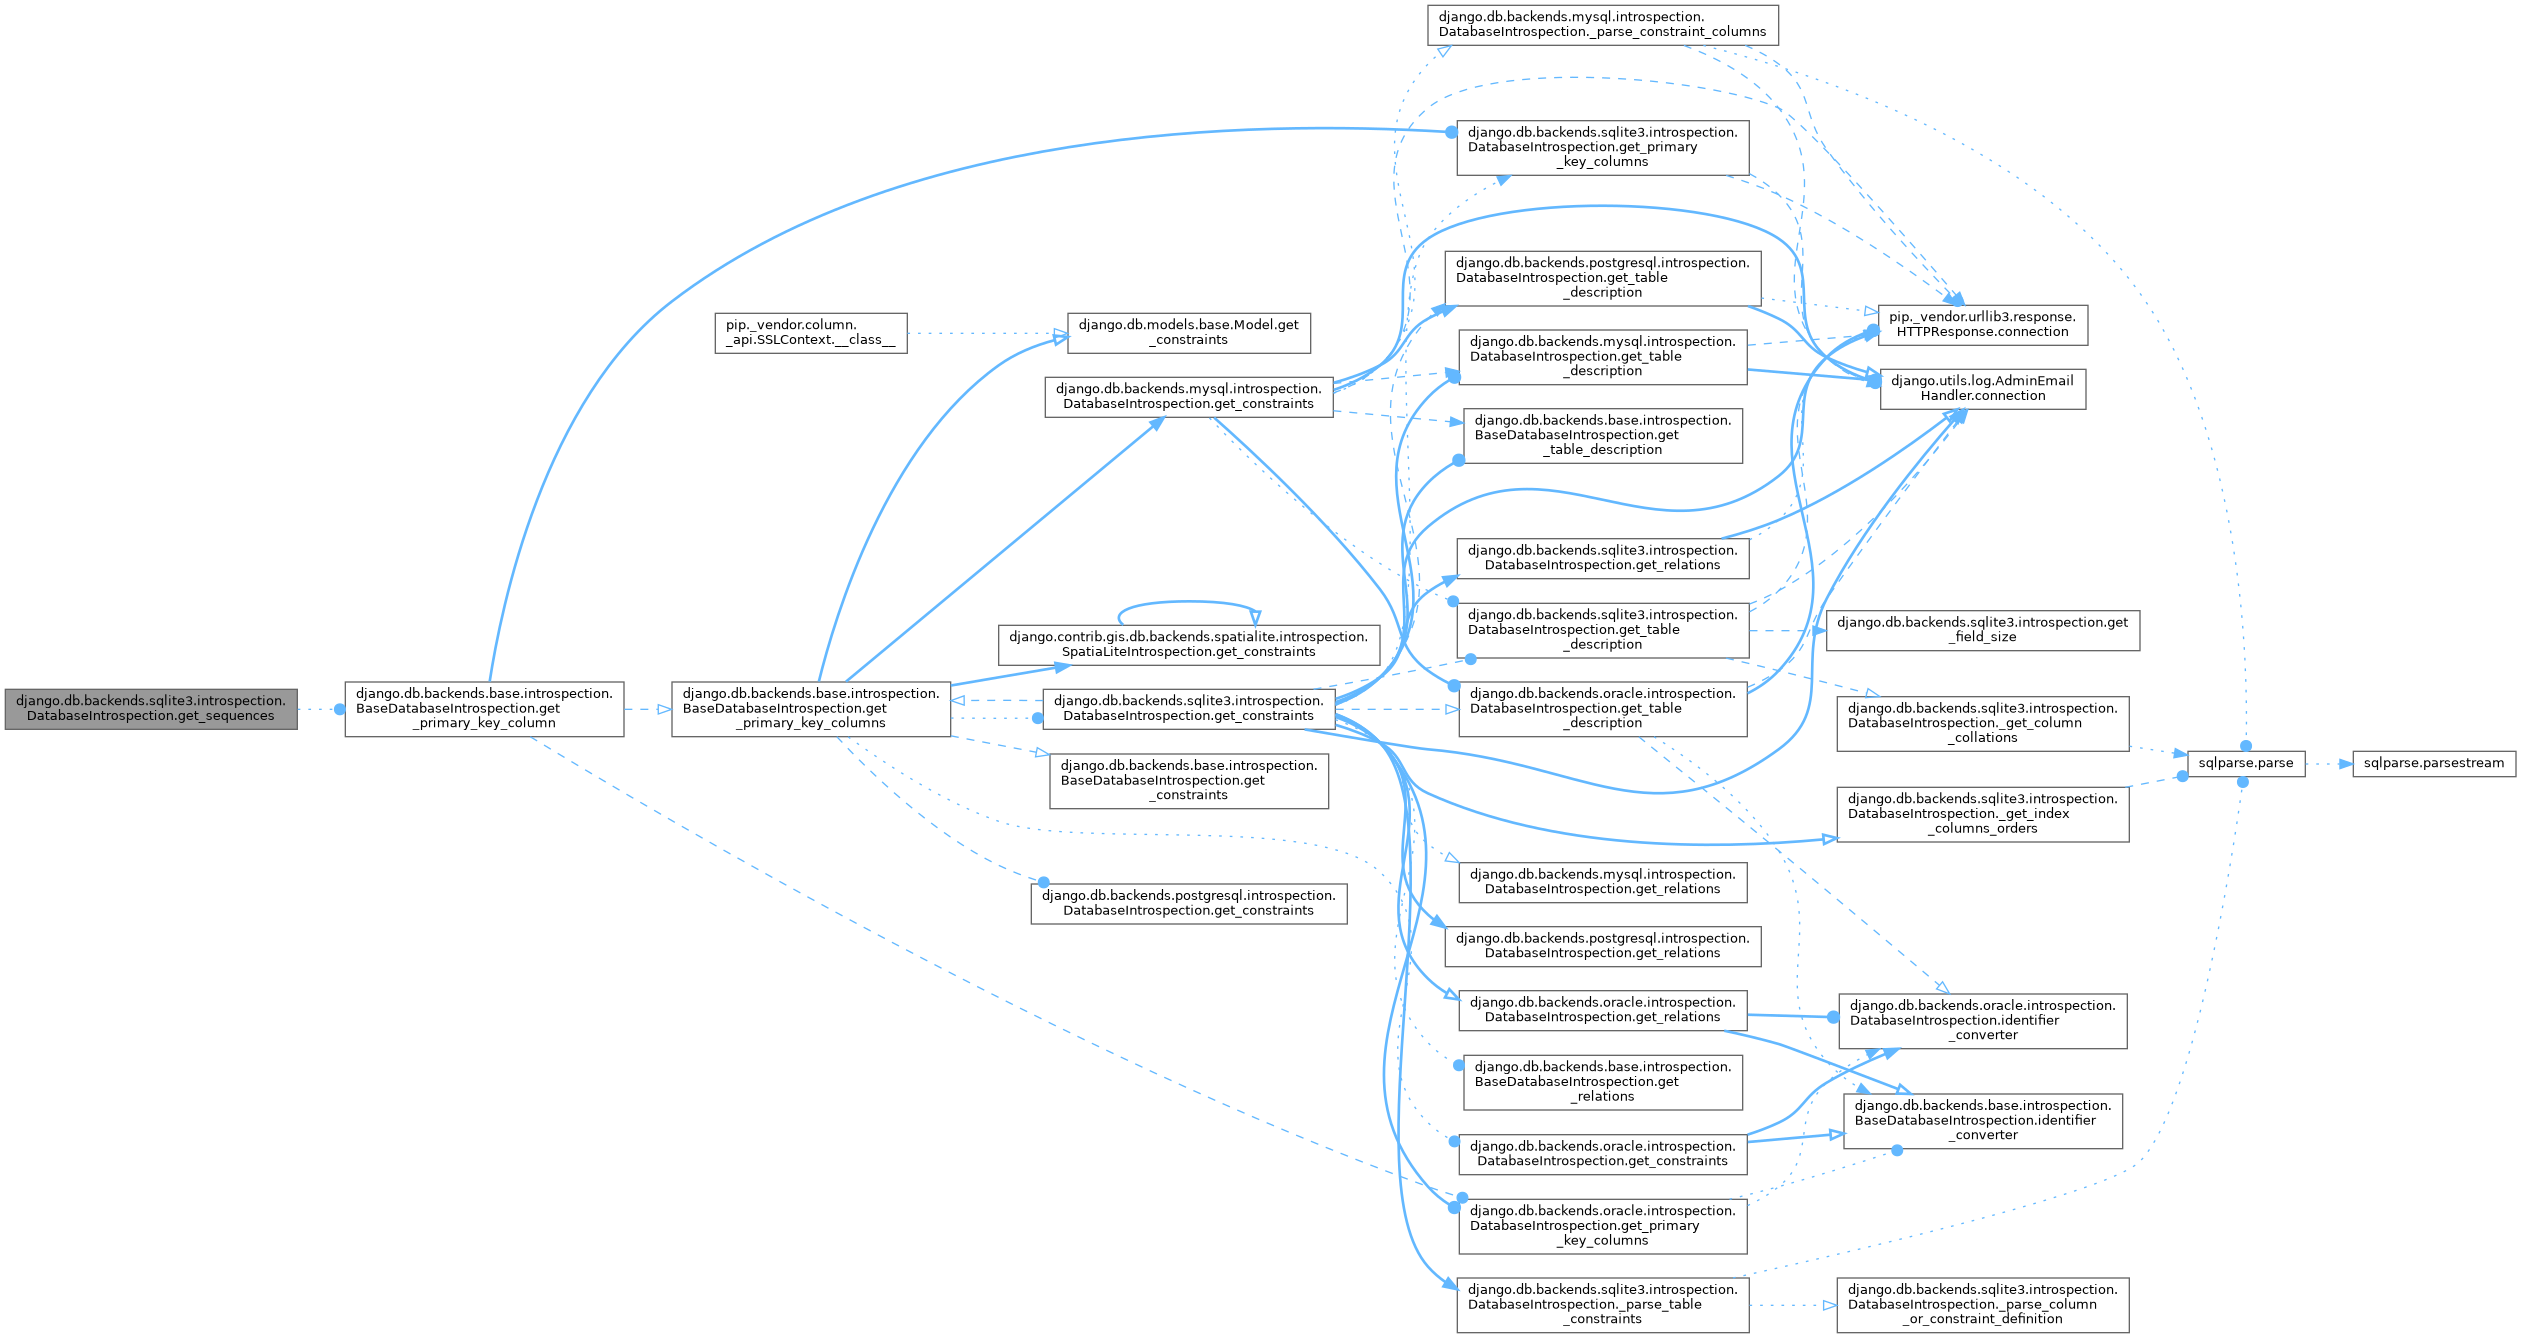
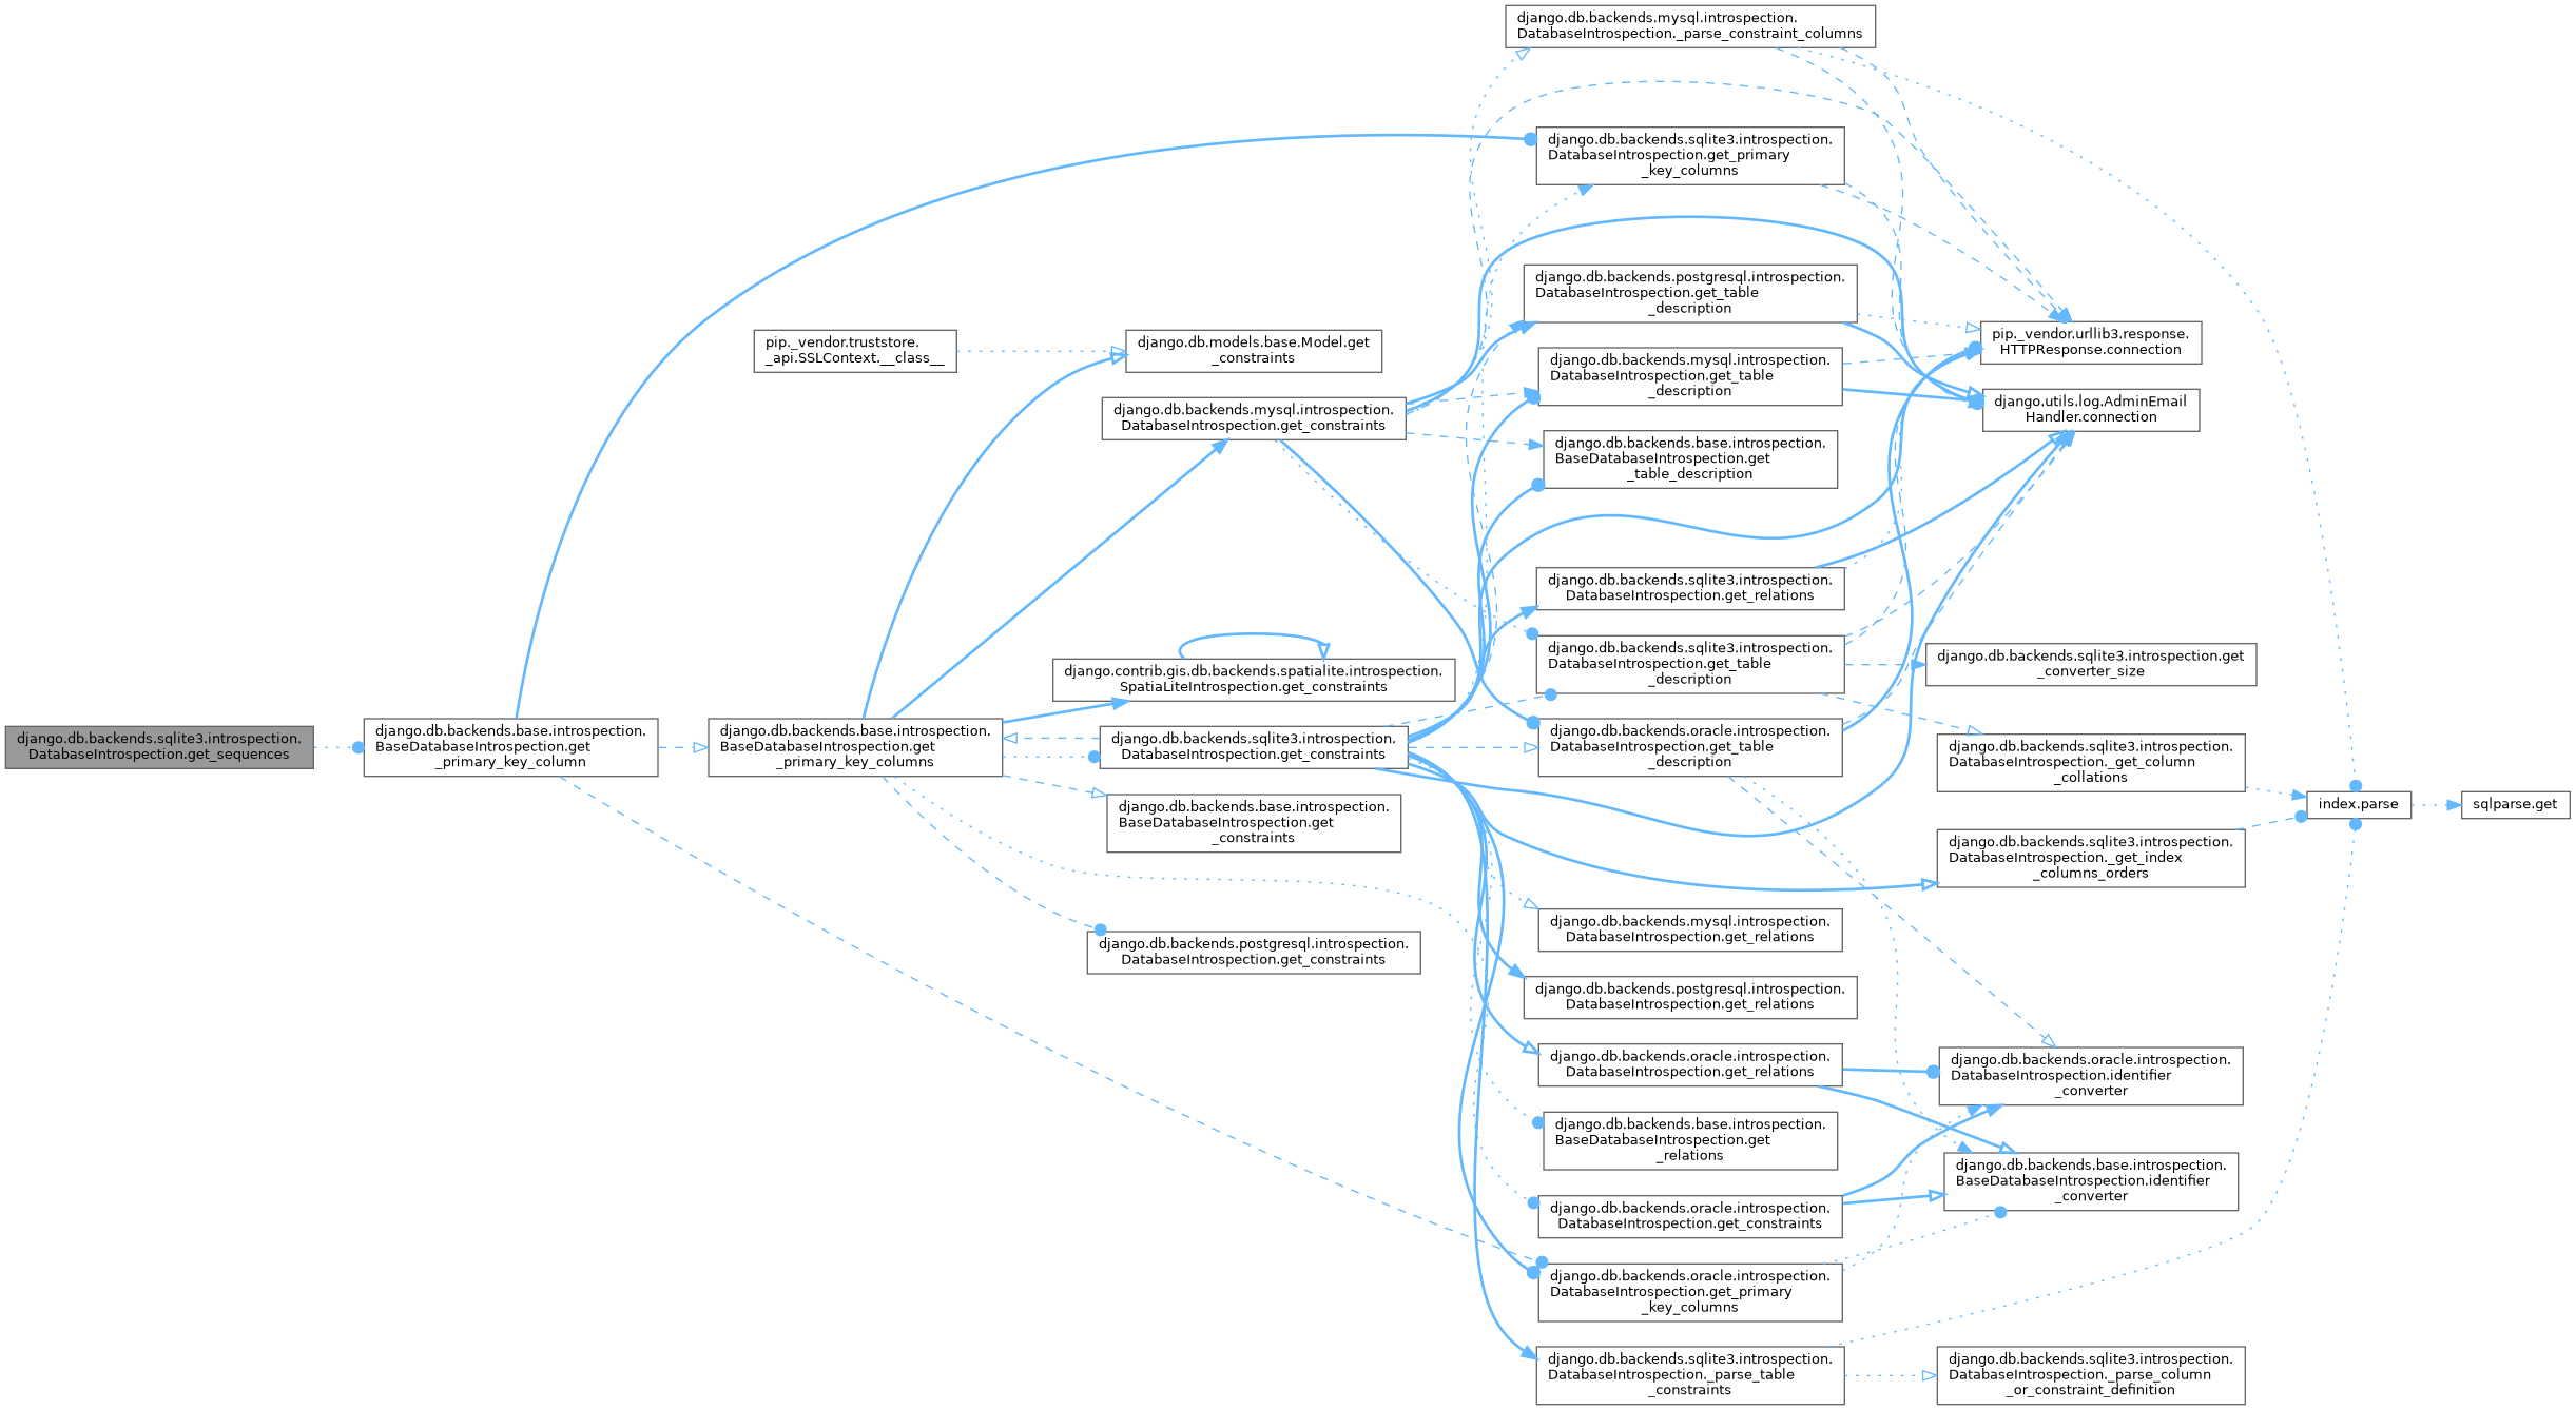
  digraph {
    rankdir=LR
    node [color=grey40 fillcolor=white fontname=Helvetica fontsize=10 shape=box style=filled]
    edge [arrowhead=dot color=steelblue1 fontname=Helvetica fontsize=10 labelfontname=Helvetica labelfontsize=10 style=bold]
    n1 [color=gray40 fillcolor=grey60 fontcolor=black height=0.2 label="django.db.backends.sqlite3.introspection.\lDatabaseIntrospection.get_sequences" width=0.4]
    n2 [height=0.2 label="django.db.backends.base.introspection.\lBaseDatabaseIntrospection.get\l_primary_key_column" width=0.4]
    n3 [height=0.2 label="django.db.backends.base.introspection.\lBaseDatabaseIntrospection.get\l_primary_key_columns" width=0.4]
    n4 [height=0.2 label="django.db.backends.oracle.introspection.\lDatabaseIntrospection.get_primary\l_key_columns" width=0.4]
    n5 [height=0.2 label="django.db.backends.sqlite3.introspection.\lDatabaseIntrospection.get_primary\l_key_columns" width=0.4]
    n6 [height=0.2 label="django.contrib.gis.db.backends.spatialite.introspection.\lSpatiaLiteIntrospection.get_constraints" width=0.4]
    n7 [height=0.2 label="django.db.backends.base.introspection.\lBaseDatabaseIntrospection.get\l_constraints" width=0.4]
    n8 [height=0.2 label="django.db.backends.mysql.introspection.\lDatabaseIntrospection.get_constraints" width=0.4]
    n9 [height=0.2 label="django.db.backends.oracle.introspection.\lDatabaseIntrospection.get_constraints" width=0.4]
    n10 [height=0.2 label="django.db.backends.postgresql.introspection.\lDatabaseIntrospection.get_constraints" width=0.4]
    n11 [height=0.2 label="django.db.backends.sqlite3.introspection.\lDatabaseIntrospection.get_constraints" width=0.4]
    n12 [height=0.2 label="django.db.models.base.Model.get\l_constraints" width=0.4]
    n13 [height=0.2 label="django.db.backends.base.introspection.\lBaseDatabaseIntrospection.identifier\l_converter" width=0.4]
    n14 [height=0.2 label="django.db.backends.oracle.introspection.\lDatabaseIntrospection.identifier\l_converter" width=0.4]
    n15 [height=0.2 label="django.utils.log.AdminEmail\lHandler.connection" width=0.4]
    n16 [height=0.2 label="pip._vendor.urllib3.response.\lHTTPResponse.connection" width=0.4]
    n17 [height=0.2 label="django.db.backends.mysql.introspection.\lDatabaseIntrospection._parse_constraint_columns" width=0.4]
    n18 [height=0.2 label="django.db.backends.base.introspection.\lBaseDatabaseIntrospection.get\l_table_description" width=0.4]
    n19 [height=0.2 label="django.db.backends.mysql.introspection.\lDatabaseIntrospection.get_table\l_description" width=0.4]
    n20 [height=0.2 label="django.db.backends.oracle.introspection.\lDatabaseIntrospection.get_table\l_description" width=0.4]
    n21 [height=0.2 label="django.db.backends.postgresql.introspection.\lDatabaseIntrospection.get_table\l_description" width=0.4]
    n22 [height=0.2 label="django.db.backends.sqlite3.introspection.\lDatabaseIntrospection.get_table\l_description" width=0.4]
    n23 [height=0.2 label="django.db.backends.sqlite3.introspection.\lDatabaseIntrospection._get_index\l_columns_orders" width=0.4]
    n24 [height=0.2 label="django.db.backends.sqlite3.introspection.\lDatabaseIntrospection._parse_table\l_constraints" width=0.4]
    n25 [height=0.2 label="django.db.backends.base.introspection.\lBaseDatabaseIntrospection.get\l_relations" width=0.4]
    n26 [height=0.2 label="django.db.backends.mysql.introspection.\lDatabaseIntrospection.get_relations" width=0.4]
    n27 [height=0.2 label="django.db.backends.oracle.introspection.\lDatabaseIntrospection.get_relations" width=0.4]
    n28 [height=0.2 label="django.db.backends.postgresql.introspection.\lDatabaseIntrospection.get_relations" width=0.4]
    n29 [height=0.2 label="django.db.backends.sqlite3.introspection.\lDatabaseIntrospection.get_relations" width=0.4]
-   n30 [height=0.2 label="sqlparse.parse" width=0.4]
+   n30 [height=0.2 label="index.parse" width=0.4]
    n31 [height=0.2 label="django.db.backends.sqlite3.introspection.\lDatabaseIntrospection._get_column\l_collations" width=0.4]
-   n32 [height=0.2 label="django.db.backends.sqlite3.introspection.get\l_field_size" width=0.4]
-   n33 [height=0.2 label="sqlparse.parsestream" width=0.4]
+   n32 [height=0.2 label="django.db.backends.sqlite3.introspection.get\l_converter_size" width=0.4]
+   n33 [height=0.2 label="sqlparse.get" width=0.4]
    n34 [height=0.2 label="django.db.backends.sqlite3.introspection.\lDatabaseIntrospection._parse_column\l_or_constraint_definition" width=0.4]
-   n35 [height=0.2 label="pip._vendor.column.\l_api.SSLContext.__class__" width=0.4]
+   n35 [height=0.2 label="pip._vendor.truststore.\l_api.SSLContext.__class__" width=0.4]
    n1 -> n2 [style=dotted]
    n2 -> n3 [arrowhead=onormal style=dashed]
    n2 -> n4 [style=dashed]
    n2 -> n5
    n3 -> n6 [arrowhead=normal]
    n3 -> n7 [arrowhead=onormal style=dashed]
    n3 -> n8 [arrowhead=normal]
    n3 -> n9 [style=dotted]
    n3 -> n10 [style=dashed]
    n3 -> n11 [style=dotted]
    n3 -> n12 [arrowhead=onormal]
    n4 -> n13 [style=dotted]
    n4 -> n14 [arrowhead=normal style=dotted]
    n5 -> n15 [style=dashed]
    n5 -> n16 [arrowhead=normal style=dashed]
    n6 -> n6 [arrowhead=onormal]
    n8 -> n15
    n8 -> n16 [arrowhead=normal style=dashed]
    n8 -> n17 [arrowhead=onormal style=dotted]
    n8 -> n18 [arrowhead=normal style=dashed]
    n8 -> n19 [arrowhead=normal style=dashed]
    n8 -> n20
    n8 -> n21 [arrowhead=normal]
    n8 -> n22 [style=dotted]
    n9 -> n13 [arrowhead=onormal]
    n9 -> n14 [arrowhead=normal]
    n11 -> n3 [arrowhead=onormal style=dashed]
    n11 -> n4
    n11 -> n5 [arrowhead=normal style=dotted]
    n11 -> n15 [arrowhead=normal]
    n11 -> n16 [arrowhead=normal]
    n11 -> n18
    n11 -> n19
    n11 -> n20 [arrowhead=onormal style=dashed]
    n11 -> n21 [arrowhead=normal style=dashed]
    n11 -> n22 [style=dashed]
    n11 -> n23 [arrowhead=onormal]
    n11 -> n24 [arrowhead=normal]
    n11 -> n25 [style=dotted]
    n11 -> n26 [arrowhead=onormal style=dotted]
    n11 -> n27 [arrowhead=onormal]
    n11 -> n28 [arrowhead=normal]
    n11 -> n29 [arrowhead=normal]
    n17 -> n15 [arrowhead=normal style=dashed]
    n17 -> n16 [style=dashed]
    n17 -> n30 [style=dotted]
    n19 -> n15
    n19 -> n16 [arrowhead=normal style=dashed]
    n20 -> n13 [arrowhead=normal style=dotted]
    n20 -> n14 [arrowhead=onormal style=dashed]
    n20 -> n15 [arrowhead=normal style=dashed]
    n20 -> n16
    n21 -> n15 [arrowhead=onormal]
    n21 -> n16 [arrowhead=onormal style=dotted]
    n22 -> n15 [arrowhead=normal style=dashed]
    n22 -> n16 [style=dashed]
    n22 -> n31 [arrowhead=onormal style=dashed]
    n22 -> n32 [arrowhead=normal style=dashed]
    n23 -> n30 [style=dashed]
    n24 -> n30 [style=dotted]
    n24 -> n34 [arrowhead=onormal style=dotted]
    n27 -> n13 [arrowhead=onormal]
    n27 -> n14
    n29 -> n15 [arrowhead=onormal]
    n29 -> n16 [arrowhead=onormal style=dotted]
    n30 -> n33 [arrowhead=normal style=dotted]
    n31 -> n30 [arrowhead=normal style=dotted]
    n35 -> n12 [arrowhead=onormal style=dotted]
  }
